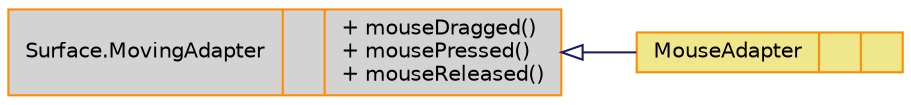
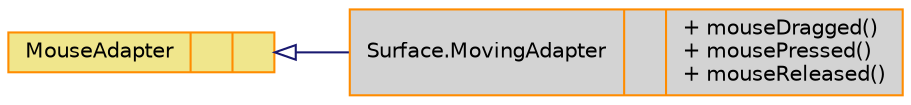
  digraph {
    rankdir=LR
    node [color=darkorange fontname=Helvetica fontsize=10 shape=record style=filled]
    n1 [fillcolor=lightgrey fontcolor=black height=0.2 label="{Surface.MovingAdapter\n||+ mouseDragged()\l+ mousePressed()\l+ mouseReleased()\l}" width=0.4]
    n2 [fillcolor=khaki height=0.2 label="{MouseAdapter\n||}" width=0.4]
-   n1 -> n2 [arrowtail=onormal color=midnightblue dir=back fontname=Helvetica fontsize=10 labelfontname=Helvetica labelfontsize=10 style=solid]
+   n2 -> n1 [arrowtail=onormal color=midnightblue dir=back fontname=Helvetica fontsize=10 labelfontname=Helvetica labelfontsize=10 style=solid]
  }
